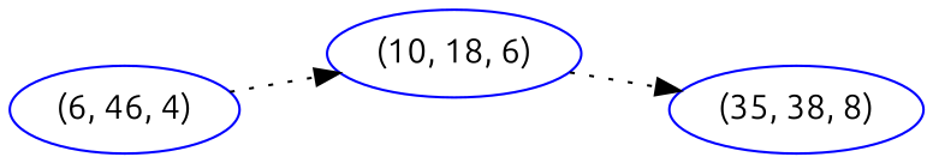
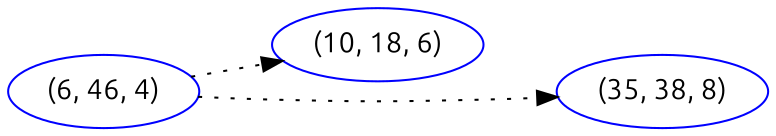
  digraph {
    fontname=Ubuntu
    rankdir=LR
    node [color=blue fontname=Ubuntu]
    edge [fontname=Ubuntu style=dotted]
    "(6, 46, 4)"
    "(10, 18, 6)"
    n3 [label="(35, 38, 8)"]
    "(6, 46, 4)" -> "(10, 18, 6)"
-   "(10, 18, 6)" -> n3
+   "(6, 46, 4)" -> n3
  }
